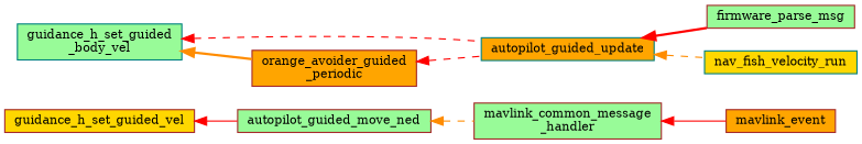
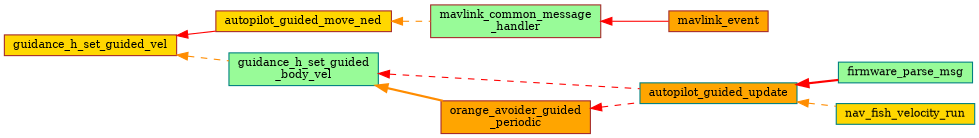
  digraph {
    fontname="DejaVu Serif"
    rankdir=LR
    node [color=brown fillcolor=gold fontname="DejaVu Serif" fontsize=10 shape=record style=filled]
    edge [color=red dir=back fontname="DejaVu Serif" fontsize=10 labelfontname=FreeSans labelfontsize=10 style=dashed]
    n1 [fontcolor=black height=0.2 label=guidance_h_set_guided_vel width=0.4]
-   n2 [fillcolor=palegreen height=0.2 label=autopilot_guided_move_ned width=0.4]
+   n2 [height=0.2 label=autopilot_guided_move_ned width=0.4]
    n3 [color=teal fillcolor=palegreen height=0.2 label="guidance_h_set_guided\l_body_vel" width=0.4]
    n4 [fillcolor=palegreen height=0.2 label="mavlink_common_message\l_handler" width=0.4]
    n5 [color=teal fillcolor=orange height=0.2 label=autopilot_guided_update width=0.4]
-   n6 [fillcolor=palegreen height=0.2 label=firmware_parse_msg width=0.4]
+   n6 [color=teal fillcolor=palegreen height=0.2 label=firmware_parse_msg width=0.4]
    n7 [color=teal height=0.2 label=nav_fish_velocity_run width=0.4]
    n8 [fillcolor=orange height=0.2 label="orange_avoider_guided\l_periodic" width=0.4]
    n9 [fillcolor=orange height=0.2 label=mavlink_event width=0.4]
    n1 -> n2 [style=solid]
+   n1 -> n3 [color=darkorange]
    n2 -> n4 [color=darkorange]
    n3 -> n5
    n3 -> n8 [color=darkorange style=bold]
    n4 -> n9 [style=solid]
    n5 -> n6 [style=bold]
    n5 -> n7 [color=darkorange]
    n8 -> n5
  }
